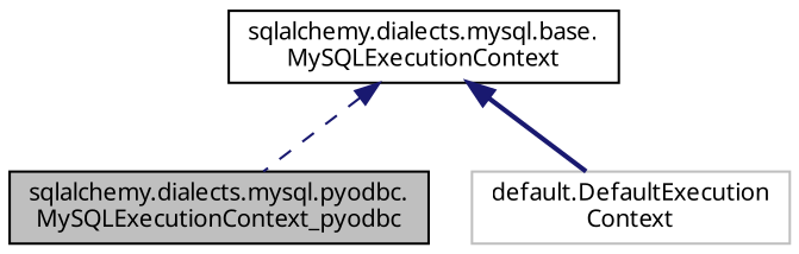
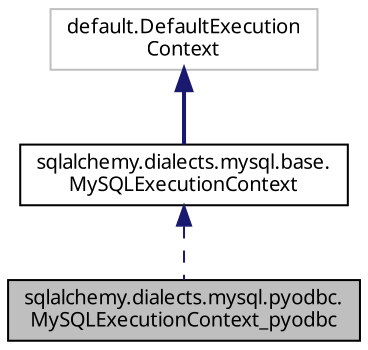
  digraph {
    fontname="Noto Sans"
    node [color=black fillcolor=white fontname="Noto Sans" fontsize=10 shape=record style=filled]
    edge [color=midnightblue dir=back fontname="Noto Sans" fontsize=10 labelfontname=Helvetica labelfontsize=10]
    n1 [fillcolor=grey75 fontcolor=black height=0.2 label="sqlalchemy.dialects.mysql.pyodbc.\lMySQLExecutionContext_pyodbc" width=0.4]
    n2 [height=0.2 label="sqlalchemy.dialects.mysql.base.\lMySQLExecutionContext" width=0.4]
    n3 [color=grey75 height=0.2 label="default.DefaultExecution\lContext" width=0.4]
    n2 -> n1 [style=dashed]
-   n2 -> n3 [style=bold]
+   n3 -> n2 [style=bold]
  }
